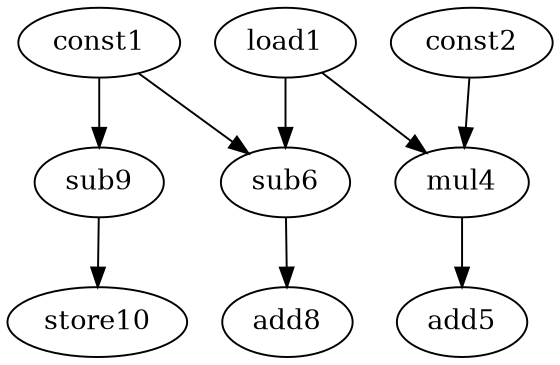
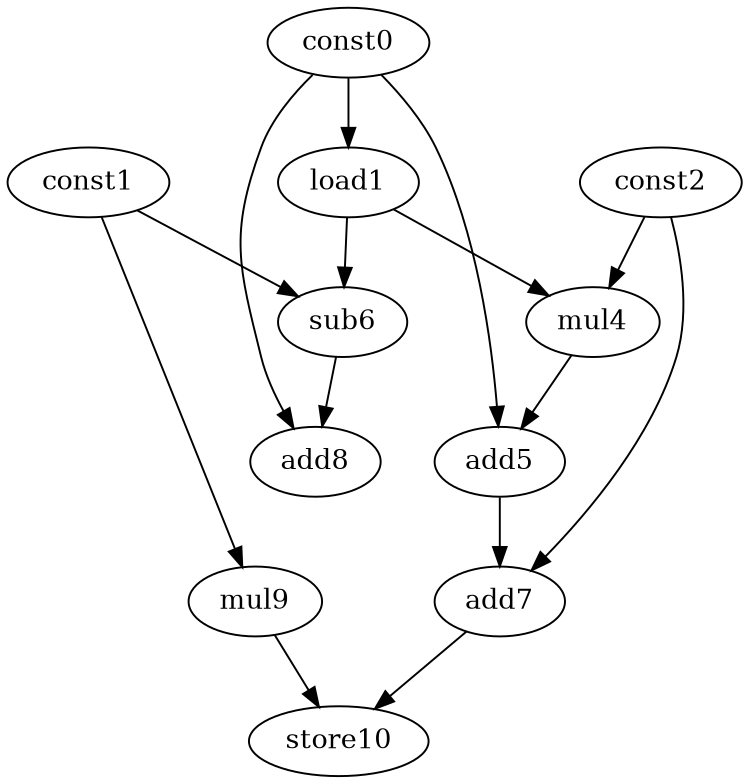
  digraph {
    node [opcode=const]
    edge [operand=1]
    n1 [label=load1 opcode=load]
+   const0
    n3 [label=add5 opcode=mul]
    add8 [opcode=add]
    sub6 [opcode=sub]
    mul4 [opcode=mul]
+   add7 [opcode=add]
    const1
-   mul9 [opcode=mul label=sub9]
+   mul9 [opcode=mul]
    store10 [opcode=store]
    const2
    n1 -> sub6
    n1 -> mul4
+   const0 -> n1 [operand=0]
+   const0 -> n3 [operand=0]
+   const0 -> add8 [operand=0]
+   n3 -> add7
    sub6 -> add8
    mul4 -> n3
+   add7 -> store10
    const1 -> sub6 [operand=0]
    const1 -> mul9
    mul9 -> store10 [operand=0]
    const2 -> mul4 [operand=0]
+   const2 -> add7 [operand=0]
  }
